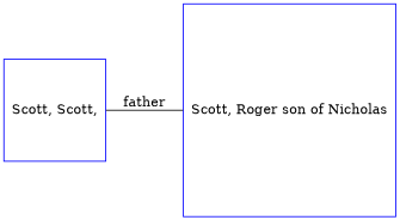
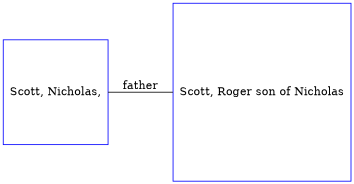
  digraph {
    rankdir=LR
    node [color=blue regular=1 shape=box]
-   n1 [label="Scott, Scott,"]
+   n1 [label="Scott, Nicholas,"]
    n2 [label="Scott, Roger son of Nicholas"]
    n1 -> n2 [arrowsize=0.0 dir=none label=father]
  }
